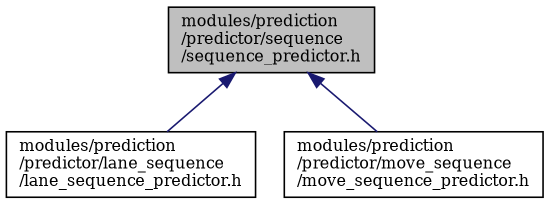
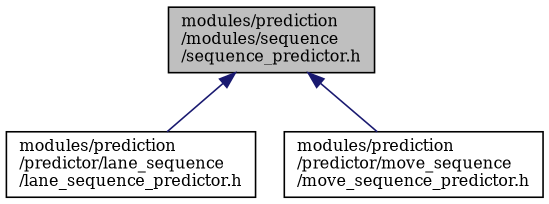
  digraph {
    fontname="DejaVu Serif"
    node [color=black fillcolor=white fontname="DejaVu Serif" fontsize=10 shape=record style=filled]
    edge [color=midnightblue dir=back fontname="DejaVu Serif" fontsize=10 labelfontname=Helvetica labelfontsize=10 style=solid]
-   n1 [fillcolor=grey75 fontcolor=black height=0.2 label="modules/prediction\l/predictor/sequence\l/sequence_predictor.h" width=0.4]
+   n1 [fillcolor=grey75 fontcolor=black height=0.2 label="modules/prediction\l/modules/sequence\l/sequence_predictor.h" width=0.4]
    n2 [height=0.2 label="modules/prediction\l/predictor/lane_sequence\l/lane_sequence_predictor.h" width=0.4]
    n3 [height=0.2 label="modules/prediction\l/predictor/move_sequence\l/move_sequence_predictor.h" width=0.4]
    n1 -> n2
    n1 -> n3
  }
